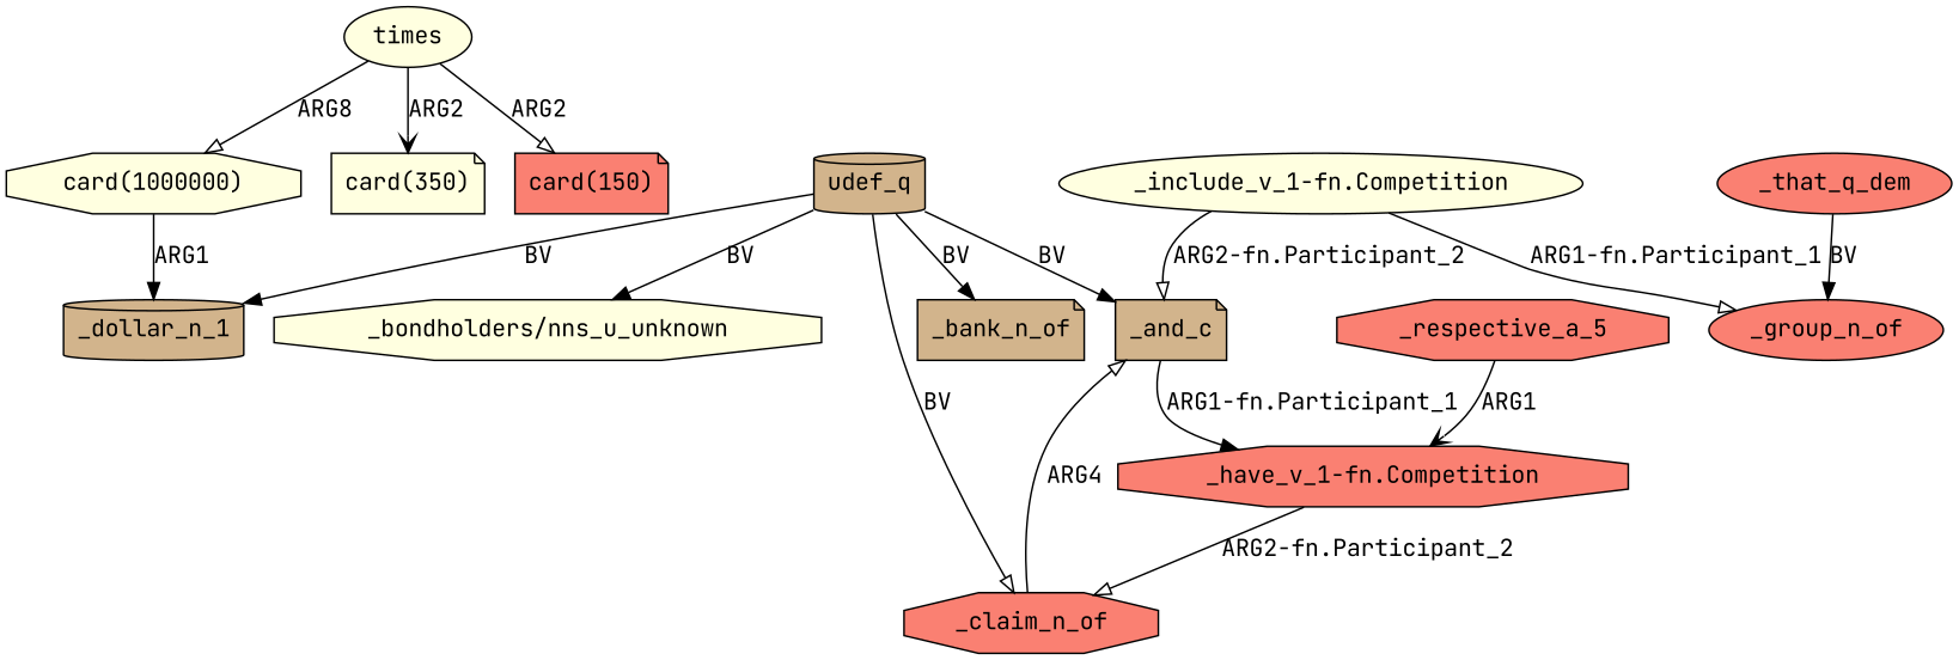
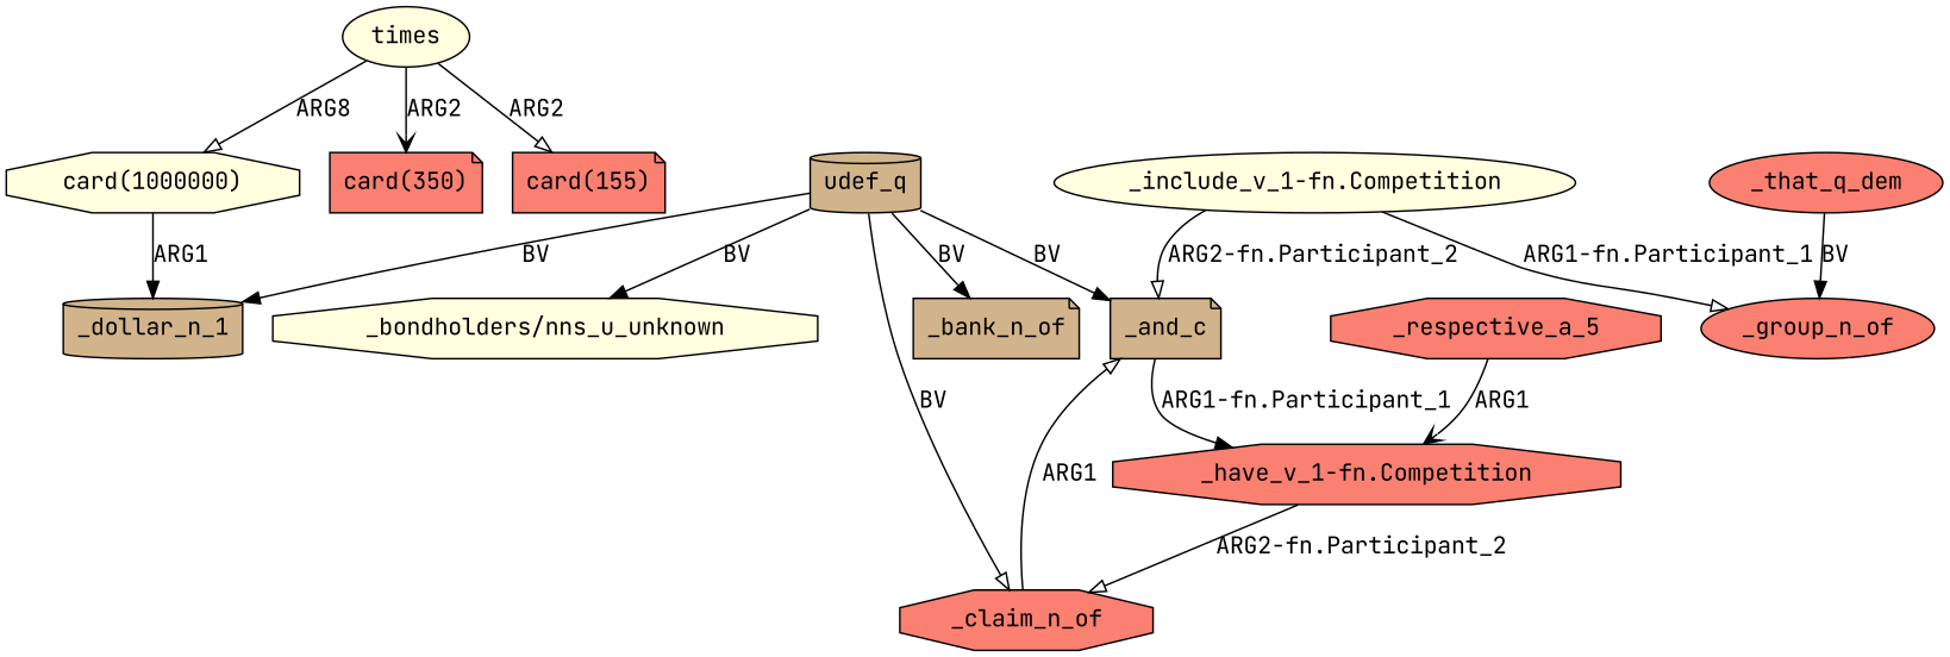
  digraph {
    fontname="JetBrains Mono"
    node [fillcolor=salmon fontname="JetBrains Mono" shape=octagon style=filled]
    edge [arrowhead=onormal fontname="JetBrains Mono"]
    times [fillcolor=lightyellow shape=ellipse]
    "card(1000000)" [fillcolor=lightyellow]
-   "card(350)" [fillcolor=lightyellow shape=note]
-   "card(150)" [shape=note]
+   "card(350)" [shape=note]
+   "card(150)" [shape=note label="card(155)"]
    _dollar_n_1 [fillcolor=tan shape=cylinder]
    _and_c [fillcolor=tan shape=note]
    _claim_n_of
    "_have_v_1-fn.Competition"
    udef_q [fillcolor=tan shape=cylinder]
    _bank_n_of [fillcolor=tan shape=note]
    "_bondholders/nns_u_unknown" [fillcolor=lightyellow]
    n12 [label=_respective_a_5]
    "_include_v_1-fn.Competition" [fillcolor=lightyellow shape=ellipse]
    _group_n_of [shape=ellipse]
    _that_q_dem [shape=ellipse]
    times -> "card(1000000)" [label=ARG8]
    times -> "card(350)" [arrowhead=vee label=ARG2]
    times -> "card(150)" [label=ARG2]
    "card(1000000)" -> _dollar_n_1 [arrowhead=normal label=ARG1]
    _and_c -> "_have_v_1-fn.Competition" [arrowhead=normal label="ARG1-fn.Participant_1"]
-   _claim_n_of -> _and_c [label=ARG4]
+   _claim_n_of -> _and_c [label=ARG1]
    "_have_v_1-fn.Competition" -> _claim_n_of [label="ARG2-fn.Participant_2"]
    udef_q -> _dollar_n_1 [arrowhead=normal label=BV]
    udef_q -> _and_c [arrowhead=normal label=BV]
    udef_q -> _claim_n_of [label=BV]
    udef_q -> _bank_n_of [arrowhead=normal label=BV]
    udef_q -> "_bondholders/nns_u_unknown" [arrowhead=normal label=BV]
    n12 -> "_have_v_1-fn.Competition" [arrowhead=vee label=ARG1]
    "_include_v_1-fn.Competition" -> _and_c [label="ARG2-fn.Participant_2"]
    "_include_v_1-fn.Competition" -> _group_n_of [label="ARG1-fn.Participant_1"]
    _that_q_dem -> _group_n_of [arrowhead=normal label=BV]
  }
